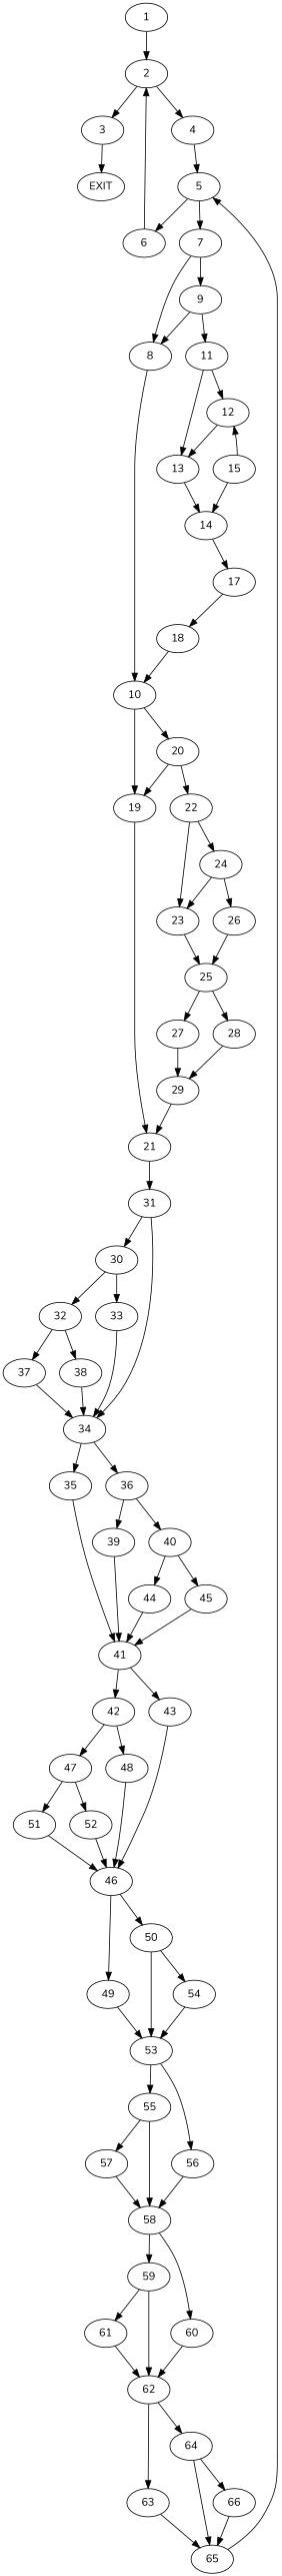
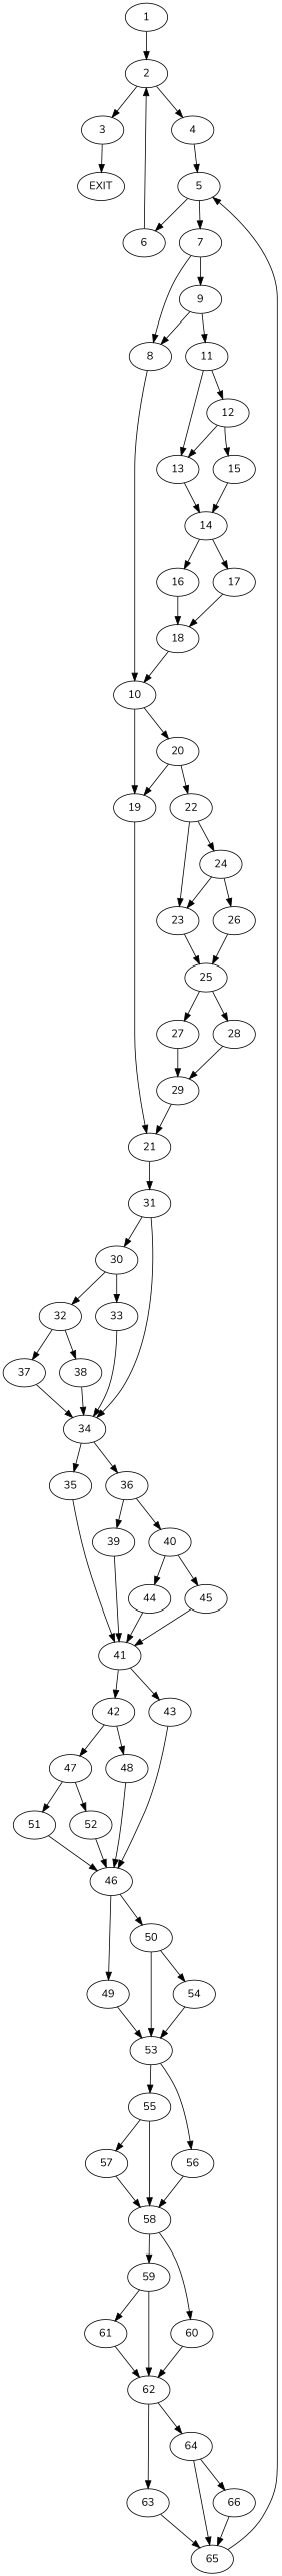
  digraph {
    fontname=Nunito
    node [fontname=Nunito]
    edge [fontname=Nunito]
    1
    2
    n3 [label=EXIT]
    3
    4
    5
    6
    7
    8
    9
    10
    11
    19
    20
    12
    13
    21
    22
    15
    14
+   16
    17
    18
    31
    23
    24
    30
    32
    33
    34
    25
    26
    27
    28
    29
    37
    38
    35
    36
    41
    39
    40
    42
    43
    44
    45
    47
    48
    46
    51
    52
    49
    50
    53
    54
    55
    56
    57
    58
    59
    60
    61
    62
    63
    64
    65
    66
    1 -> 2
    2 -> 3
    2 -> 4
    3 -> n3
    4 -> 5
    5 -> 6
    5 -> 7
    6 -> 2
    7 -> 8
    7 -> 9
    8 -> 10
    9 -> 8
    9 -> 11
    10 -> 19
    10 -> 20
    11 -> 12
    11 -> 13
    19 -> 21
    20 -> 19
    20 -> 22
    12 -> 13
-   15 -> 12
+   12 -> 15
    13 -> 14
    21 -> 31
    22 -> 23
    22 -> 24
    15 -> 14
+   14 -> 16
    14 -> 17
+   16 -> 18
    17 -> 18
    18 -> 10
    31 -> 30
    31 -> 34
    23 -> 25
    24 -> 23
    24 -> 26
    30 -> 32
    30 -> 33
    32 -> 37
    32 -> 38
    33 -> 34
    34 -> 35
    34 -> 36
    25 -> 27
    25 -> 28
    26 -> 25
    27 -> 29
    28 -> 29
    29 -> 21
    37 -> 34
    38 -> 34
    35 -> 41
    36 -> 39
    36 -> 40
    41 -> 42
    41 -> 43
    39 -> 41
    40 -> 44
    40 -> 45
    42 -> 47
    42 -> 48
    43 -> 46
    44 -> 41
    45 -> 41
    47 -> 51
    47 -> 52
    48 -> 46
    46 -> 49
    46 -> 50
    51 -> 46
    52 -> 46
    49 -> 53
    50 -> 53
    50 -> 54
    53 -> 55
    53 -> 56
    54 -> 53
    55 -> 57
    55 -> 58
    56 -> 58
    57 -> 58
    58 -> 59
    58 -> 60
    59 -> 61
    59 -> 62
    60 -> 62
    61 -> 62
    62 -> 63
    62 -> 64
    63 -> 65
    64 -> 65
    64 -> 66
    65 -> 5
    66 -> 65
  }
